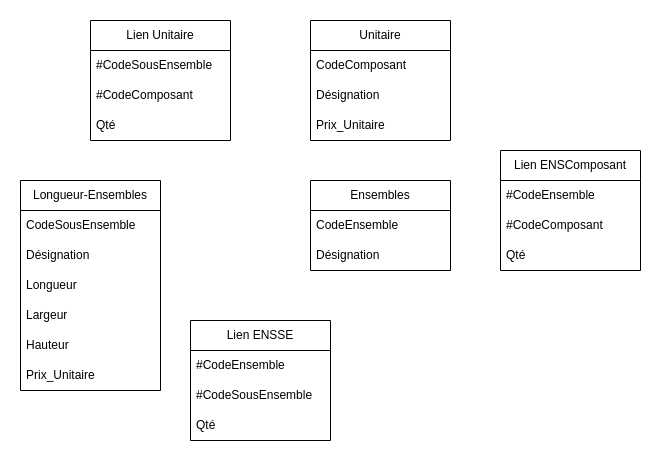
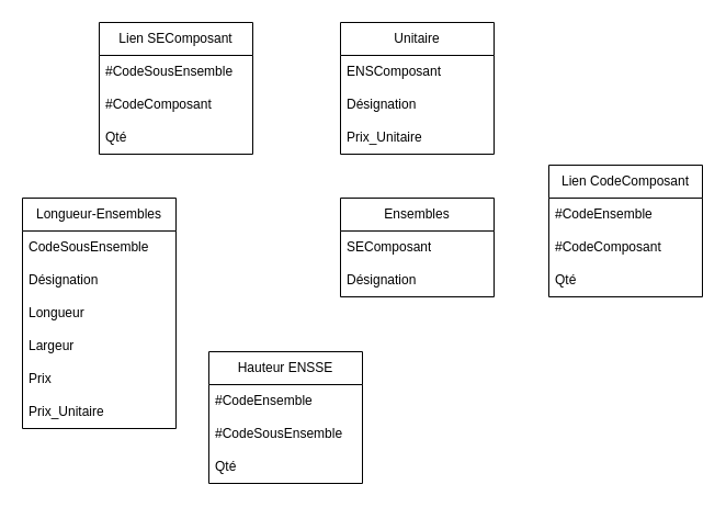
  <mxCell id="0" />
  <mxCell id="1" parent="0" />
- <mxCell id="2" value="Lien Unitaire" style="swimlane;fontStyle=0;childLayout=stackLayout;horizontal=1;startSize=30;horizontalStack=0;resizeParent=1;resizeParentMax=0;resizeLast=0;collapsible=1;marginBottom=0;whiteSpace=wrap;html=1;" vertex="1" parent="1"><mxGeometry x="90" y="20" width="140" height="120" as="geometry" /></mxCell>
+ <mxCell id="2" value="Lien SEComposant" style="swimlane;fontStyle=0;childLayout=stackLayout;horizontal=1;startSize=30;horizontalStack=0;resizeParent=1;resizeParentMax=0;resizeLast=0;collapsible=1;marginBottom=0;whiteSpace=wrap;html=1;" vertex="1" parent="1"><mxGeometry x="90" y="20" width="140" height="120" as="geometry" /></mxCell>
  <mxCell id="3" value="#CodeSousEnsemble" style="text;strokeColor=none;fillColor=none;align=left;verticalAlign=middle;spacingLeft=4;spacingRight=4;overflow=hidden;points=[[0,0.5],[1,0.5]];portConstraint=eastwest;rotatable=0;whiteSpace=wrap;html=1;" vertex="1" parent="2"><mxGeometry y="30" width="140" height="30" as="geometry" /></mxCell>
  <mxCell id="4" value="#CodeComposant" style="text;strokeColor=none;fillColor=none;align=left;verticalAlign=middle;spacingLeft=4;spacingRight=4;overflow=hidden;points=[[0,0.5],[1,0.5]];portConstraint=eastwest;rotatable=0;whiteSpace=wrap;html=1;" vertex="1" parent="2"><mxGeometry y="60" width="140" height="30" as="geometry" /></mxCell>
  <mxCell id="5" value="Qté" style="text;strokeColor=none;fillColor=none;align=left;verticalAlign=middle;spacingLeft=4;spacingRight=4;overflow=hidden;points=[[0,0.5],[1,0.5]];portConstraint=eastwest;rotatable=0;whiteSpace=wrap;html=1;" vertex="1" parent="2"><mxGeometry y="90" width="140" height="30" as="geometry" /></mxCell>
- <mxCell id="6" value="Lien ENSComposant" style="swimlane;fontStyle=0;childLayout=stackLayout;horizontal=1;startSize=30;horizontalStack=0;resizeParent=1;resizeParentMax=0;resizeLast=0;collapsible=1;marginBottom=0;whiteSpace=wrap;html=1;" vertex="1" parent="1"><mxGeometry x="500" y="150" width="140" height="120" as="geometry" /></mxCell>
+ <mxCell id="6" value="Lien CodeComposant" style="swimlane;fontStyle=0;childLayout=stackLayout;horizontal=1;startSize=30;horizontalStack=0;resizeParent=1;resizeParentMax=0;resizeLast=0;collapsible=1;marginBottom=0;whiteSpace=wrap;html=1;" vertex="1" parent="1"><mxGeometry x="500" y="150" width="140" height="120" as="geometry" /></mxCell>
  <mxCell id="7" value="#CodeEnsemble" style="text;strokeColor=none;fillColor=none;align=left;verticalAlign=middle;spacingLeft=4;spacingRight=4;overflow=hidden;points=[[0,0.5],[1,0.5]];portConstraint=eastwest;rotatable=0;whiteSpace=wrap;html=1;" vertex="1" parent="6"><mxGeometry y="30" width="140" height="30" as="geometry" /></mxCell>
  <mxCell id="8" value="#CodeComposant" style="text;strokeColor=none;fillColor=none;align=left;verticalAlign=middle;spacingLeft=4;spacingRight=4;overflow=hidden;points=[[0,0.5],[1,0.5]];portConstraint=eastwest;rotatable=0;whiteSpace=wrap;html=1;" vertex="1" parent="6"><mxGeometry y="60" width="140" height="30" as="geometry" /></mxCell>
  <mxCell id="9" value="Qté" style="text;strokeColor=none;fillColor=none;align=left;verticalAlign=middle;spacingLeft=4;spacingRight=4;overflow=hidden;points=[[0,0.5],[1,0.5]];portConstraint=eastwest;rotatable=0;whiteSpace=wrap;html=1;" vertex="1" parent="6"><mxGeometry y="90" width="140" height="30" as="geometry" /></mxCell>
  <mxCell id="10" value="Longueur-Ensembles" style="swimlane;fontStyle=0;childLayout=stackLayout;horizontal=1;startSize=30;horizontalStack=0;resizeParent=1;resizeParentMax=0;resizeLast=0;collapsible=1;marginBottom=0;whiteSpace=wrap;html=1;" vertex="1" parent="1"><mxGeometry x="20" y="180" width="140" height="210" as="geometry" /></mxCell>
  <mxCell id="11" value="CodeSousEnsemble" style="text;strokeColor=none;fillColor=none;align=left;verticalAlign=middle;spacingLeft=4;spacingRight=4;overflow=hidden;points=[[0,0.5],[1,0.5]];portConstraint=eastwest;rotatable=0;whiteSpace=wrap;html=1;" vertex="1" parent="10"><mxGeometry y="30" width="140" height="30" as="geometry" /></mxCell>
  <mxCell id="12" value="Désignation" style="text;strokeColor=none;fillColor=none;align=left;verticalAlign=middle;spacingLeft=4;spacingRight=4;overflow=hidden;points=[[0,0.5],[1,0.5]];portConstraint=eastwest;rotatable=0;whiteSpace=wrap;html=1;" vertex="1" parent="10"><mxGeometry y="60" width="140" height="30" as="geometry" /></mxCell>
  <mxCell id="13" value="Longueur" style="text;strokeColor=none;fillColor=none;align=left;verticalAlign=middle;spacingLeft=4;spacingRight=4;overflow=hidden;points=[[0,0.5],[1,0.5]];portConstraint=eastwest;rotatable=0;whiteSpace=wrap;html=1;" vertex="1" parent="10"><mxGeometry y="90" width="140" height="30" as="geometry" /></mxCell>
  <mxCell id="14" value="Largeur" style="text;strokeColor=none;fillColor=none;align=left;verticalAlign=middle;spacingLeft=4;spacingRight=4;overflow=hidden;points=[[0,0.5],[1,0.5]];portConstraint=eastwest;rotatable=0;whiteSpace=wrap;html=1;" vertex="1" parent="10"><mxGeometry y="120" width="140" height="30" as="geometry" /></mxCell>
- <mxCell id="15" value="Hauteur" style="text;strokeColor=none;fillColor=none;align=left;verticalAlign=middle;spacingLeft=4;spacingRight=4;overflow=hidden;points=[[0,0.5],[1,0.5]];portConstraint=eastwest;rotatable=0;whiteSpace=wrap;html=1;" vertex="1" parent="10"><mxGeometry y="150" width="140" height="30" as="geometry" /></mxCell>
+ <mxCell id="15" value="Prix" style="text;strokeColor=none;fillColor=none;align=left;verticalAlign=middle;spacingLeft=4;spacingRight=4;overflow=hidden;points=[[0,0.5],[1,0.5]];portConstraint=eastwest;rotatable=0;whiteSpace=wrap;html=1;" vertex="1" parent="10"><mxGeometry y="150" width="140" height="30" as="geometry" /></mxCell>
  <mxCell id="16" value="Prix_Unitaire" style="text;strokeColor=none;fillColor=none;align=left;verticalAlign=middle;spacingLeft=4;spacingRight=4;overflow=hidden;points=[[0,0.5],[1,0.5]];portConstraint=eastwest;rotatable=0;whiteSpace=wrap;html=1;" vertex="1" parent="10"><mxGeometry y="180" width="140" height="30" as="geometry" /></mxCell>
  <mxCell id="17" value="Unitaire" style="swimlane;fontStyle=0;childLayout=stackLayout;horizontal=1;startSize=30;horizontalStack=0;resizeParent=1;resizeParentMax=0;resizeLast=0;collapsible=1;marginBottom=0;whiteSpace=wrap;html=1;" vertex="1" parent="1"><mxGeometry x="310" y="20" width="140" height="120" as="geometry" /></mxCell>
- <mxCell id="18" value="CodeComposant" style="text;strokeColor=none;fillColor=none;align=left;verticalAlign=middle;spacingLeft=4;spacingRight=4;overflow=hidden;points=[[0,0.5],[1,0.5]];portConstraint=eastwest;rotatable=0;whiteSpace=wrap;html=1;" vertex="1" parent="17"><mxGeometry y="30" width="140" height="30" as="geometry" /></mxCell>
+ <mxCell id="18" value="ENSComposant" style="text;strokeColor=none;fillColor=none;align=left;verticalAlign=middle;spacingLeft=4;spacingRight=4;overflow=hidden;points=[[0,0.5],[1,0.5]];portConstraint=eastwest;rotatable=0;whiteSpace=wrap;html=1;" vertex="1" parent="17"><mxGeometry y="30" width="140" height="30" as="geometry" /></mxCell>
  <mxCell id="19" value="Désignation" style="text;strokeColor=none;fillColor=none;align=left;verticalAlign=middle;spacingLeft=4;spacingRight=4;overflow=hidden;points=[[0,0.5],[1,0.5]];portConstraint=eastwest;rotatable=0;whiteSpace=wrap;html=1;" vertex="1" parent="17"><mxGeometry y="60" width="140" height="30" as="geometry" /></mxCell>
  <mxCell id="20" value="Prix_Unitaire" style="text;strokeColor=none;fillColor=none;align=left;verticalAlign=middle;spacingLeft=4;spacingRight=4;overflow=hidden;points=[[0,0.5],[1,0.5]];portConstraint=eastwest;rotatable=0;whiteSpace=wrap;html=1;" vertex="1" parent="17"><mxGeometry y="90" width="140" height="30" as="geometry" /></mxCell>
- <mxCell id="21" value="Lien ENSSE" style="swimlane;fontStyle=0;childLayout=stackLayout;horizontal=1;startSize=30;horizontalStack=0;resizeParent=1;resizeParentMax=0;resizeLast=0;collapsible=1;marginBottom=0;whiteSpace=wrap;html=1;" vertex="1" parent="1"><mxGeometry x="190" y="320" width="140" height="120" as="geometry" /></mxCell>
+ <mxCell id="21" value="Hauteur ENSSE" style="swimlane;fontStyle=0;childLayout=stackLayout;horizontal=1;startSize=30;horizontalStack=0;resizeParent=1;resizeParentMax=0;resizeLast=0;collapsible=1;marginBottom=0;whiteSpace=wrap;html=1;" vertex="1" parent="1"><mxGeometry x="190" y="320" width="140" height="120" as="geometry" /></mxCell>
  <mxCell id="22" value="#CodeEnsemble" style="text;strokeColor=none;fillColor=none;align=left;verticalAlign=middle;spacingLeft=4;spacingRight=4;overflow=hidden;points=[[0,0.5],[1,0.5]];portConstraint=eastwest;rotatable=0;whiteSpace=wrap;html=1;" vertex="1" parent="21"><mxGeometry y="30" width="140" height="30" as="geometry" /></mxCell>
  <mxCell id="23" value="#CodeSousEnsemble" style="text;strokeColor=none;fillColor=none;align=left;verticalAlign=middle;spacingLeft=4;spacingRight=4;overflow=hidden;points=[[0,0.5],[1,0.5]];portConstraint=eastwest;rotatable=0;whiteSpace=wrap;html=1;" vertex="1" parent="21"><mxGeometry y="60" width="140" height="30" as="geometry" /></mxCell>
  <mxCell id="24" value="Qté" style="text;strokeColor=none;fillColor=none;align=left;verticalAlign=middle;spacingLeft=4;spacingRight=4;overflow=hidden;points=[[0,0.5],[1,0.5]];portConstraint=eastwest;rotatable=0;whiteSpace=wrap;html=1;" vertex="1" parent="21"><mxGeometry y="90" width="140" height="30" as="geometry" /></mxCell>
  <mxCell id="25" value="Ensembles" style="swimlane;fontStyle=0;childLayout=stackLayout;horizontal=1;startSize=30;horizontalStack=0;resizeParent=1;resizeParentMax=0;resizeLast=0;collapsible=1;marginBottom=0;whiteSpace=wrap;html=1;" vertex="1" parent="1"><mxGeometry x="310" y="180" width="140" height="90" as="geometry" /></mxCell>
- <mxCell id="26" value="CodeEnsemble" style="text;strokeColor=none;fillColor=none;align=left;verticalAlign=middle;spacingLeft=4;spacingRight=4;overflow=hidden;points=[[0,0.5],[1,0.5]];portConstraint=eastwest;rotatable=0;whiteSpace=wrap;html=1;" vertex="1" parent="25"><mxGeometry y="30" width="140" height="30" as="geometry" /></mxCell>
+ <mxCell id="26" value="SEComposant" style="text;strokeColor=none;fillColor=none;align=left;verticalAlign=middle;spacingLeft=4;spacingRight=4;overflow=hidden;points=[[0,0.5],[1,0.5]];portConstraint=eastwest;rotatable=0;whiteSpace=wrap;html=1;" vertex="1" parent="25"><mxGeometry y="30" width="140" height="30" as="geometry" /></mxCell>
  <mxCell id="27" value="Désignation" style="text;strokeColor=none;fillColor=none;align=left;verticalAlign=middle;spacingLeft=4;spacingRight=4;overflow=hidden;points=[[0,0.5],[1,0.5]];portConstraint=eastwest;rotatable=0;whiteSpace=wrap;html=1;" vertex="1" parent="25"><mxGeometry y="60" width="140" height="30" as="geometry" /></mxCell>
